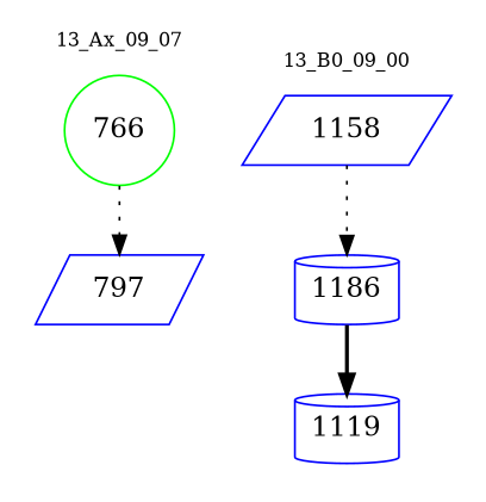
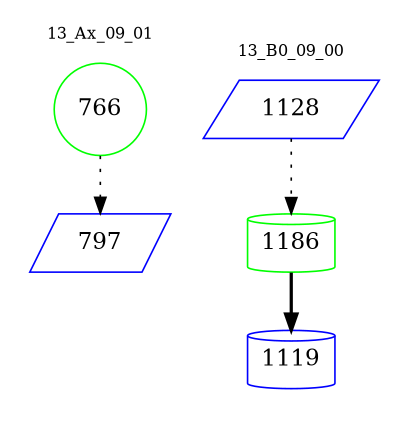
  digraph {
    node [color=blue shape=parallelogram]
    edge [color=black style=dotted]
    n1 [color=green label=766 shape=circle]
    n2 [label=797]
-   n3 [label=1158]
-   n4 [label=1186 shape=cylinder]
+   n3 [label=1128]
+   n4 [color=green label=1186 shape=cylinder]
    n5 [label=1119 shape=cylinder]
    subgraph cluster_1 {
      color=white
      fontsize=10
-     label="13_Ax_09_07"
+     label="13_Ax_09_01"
      n1
      n2
    }
    subgraph cluster_2 {
      color=white
      fontsize=10
      label="13_B0_09_00"
      n3
      n4
      n5
    }
    n1 -> n2
    n3 -> n4
    n4 -> n5 [style=bold]
  }
